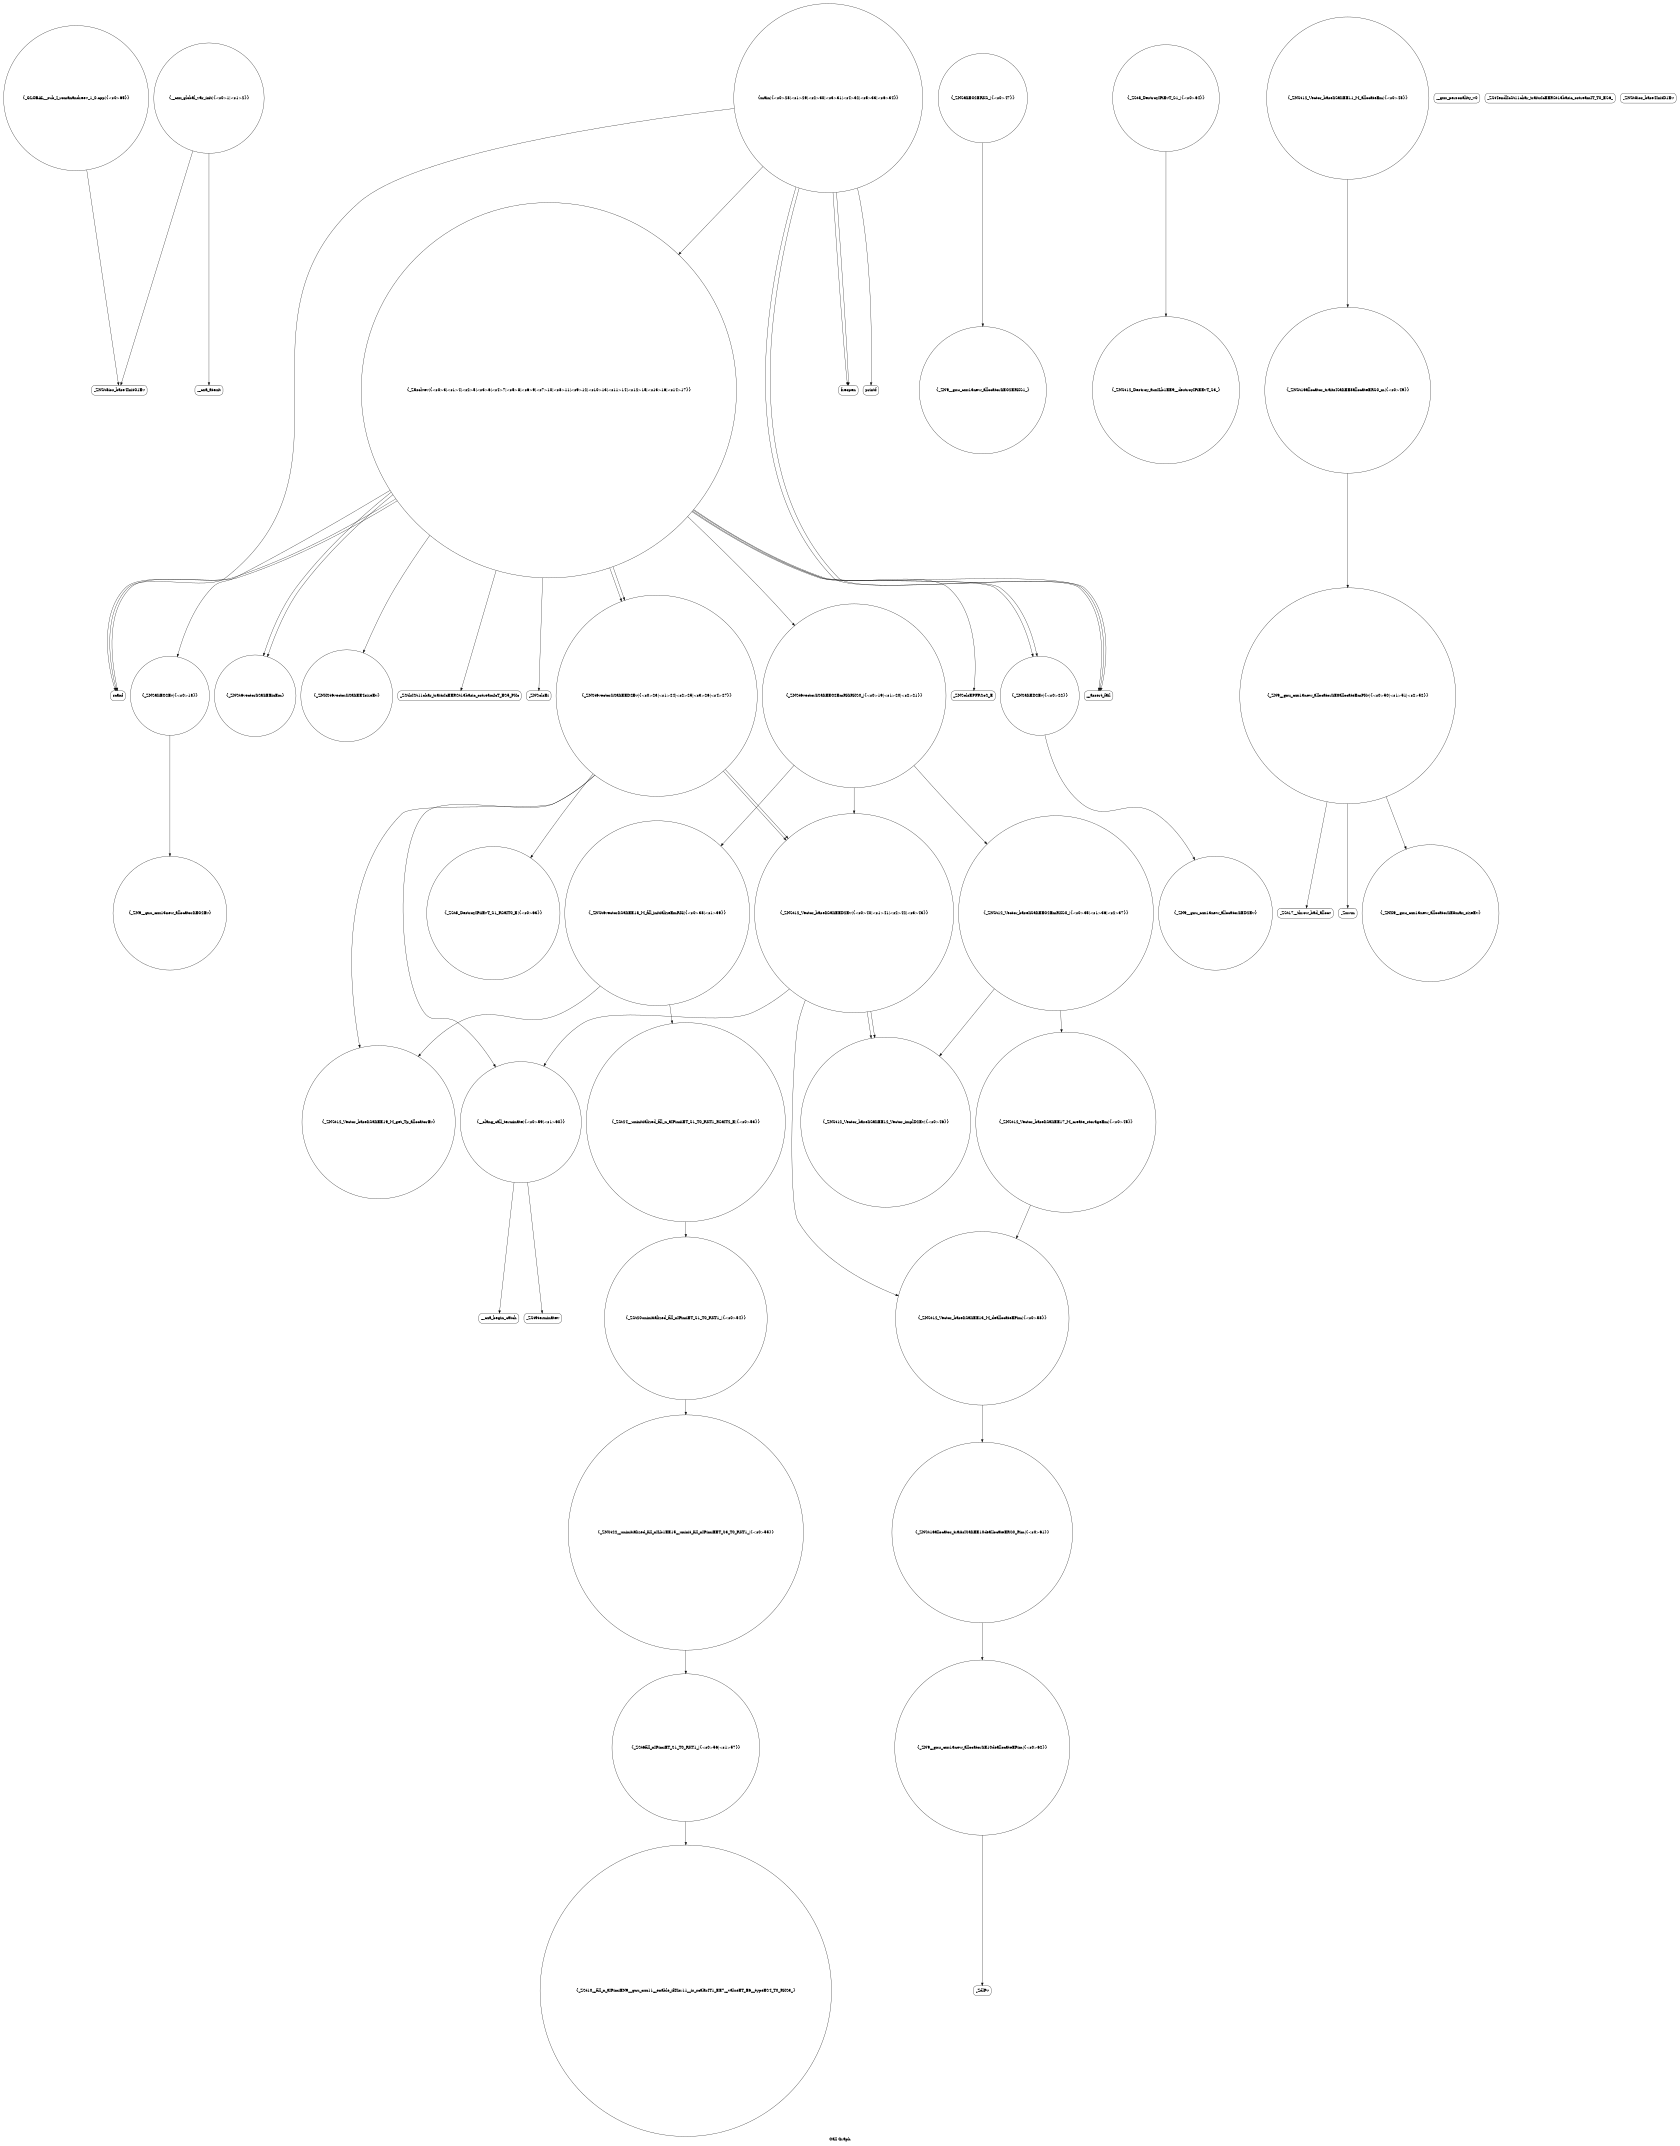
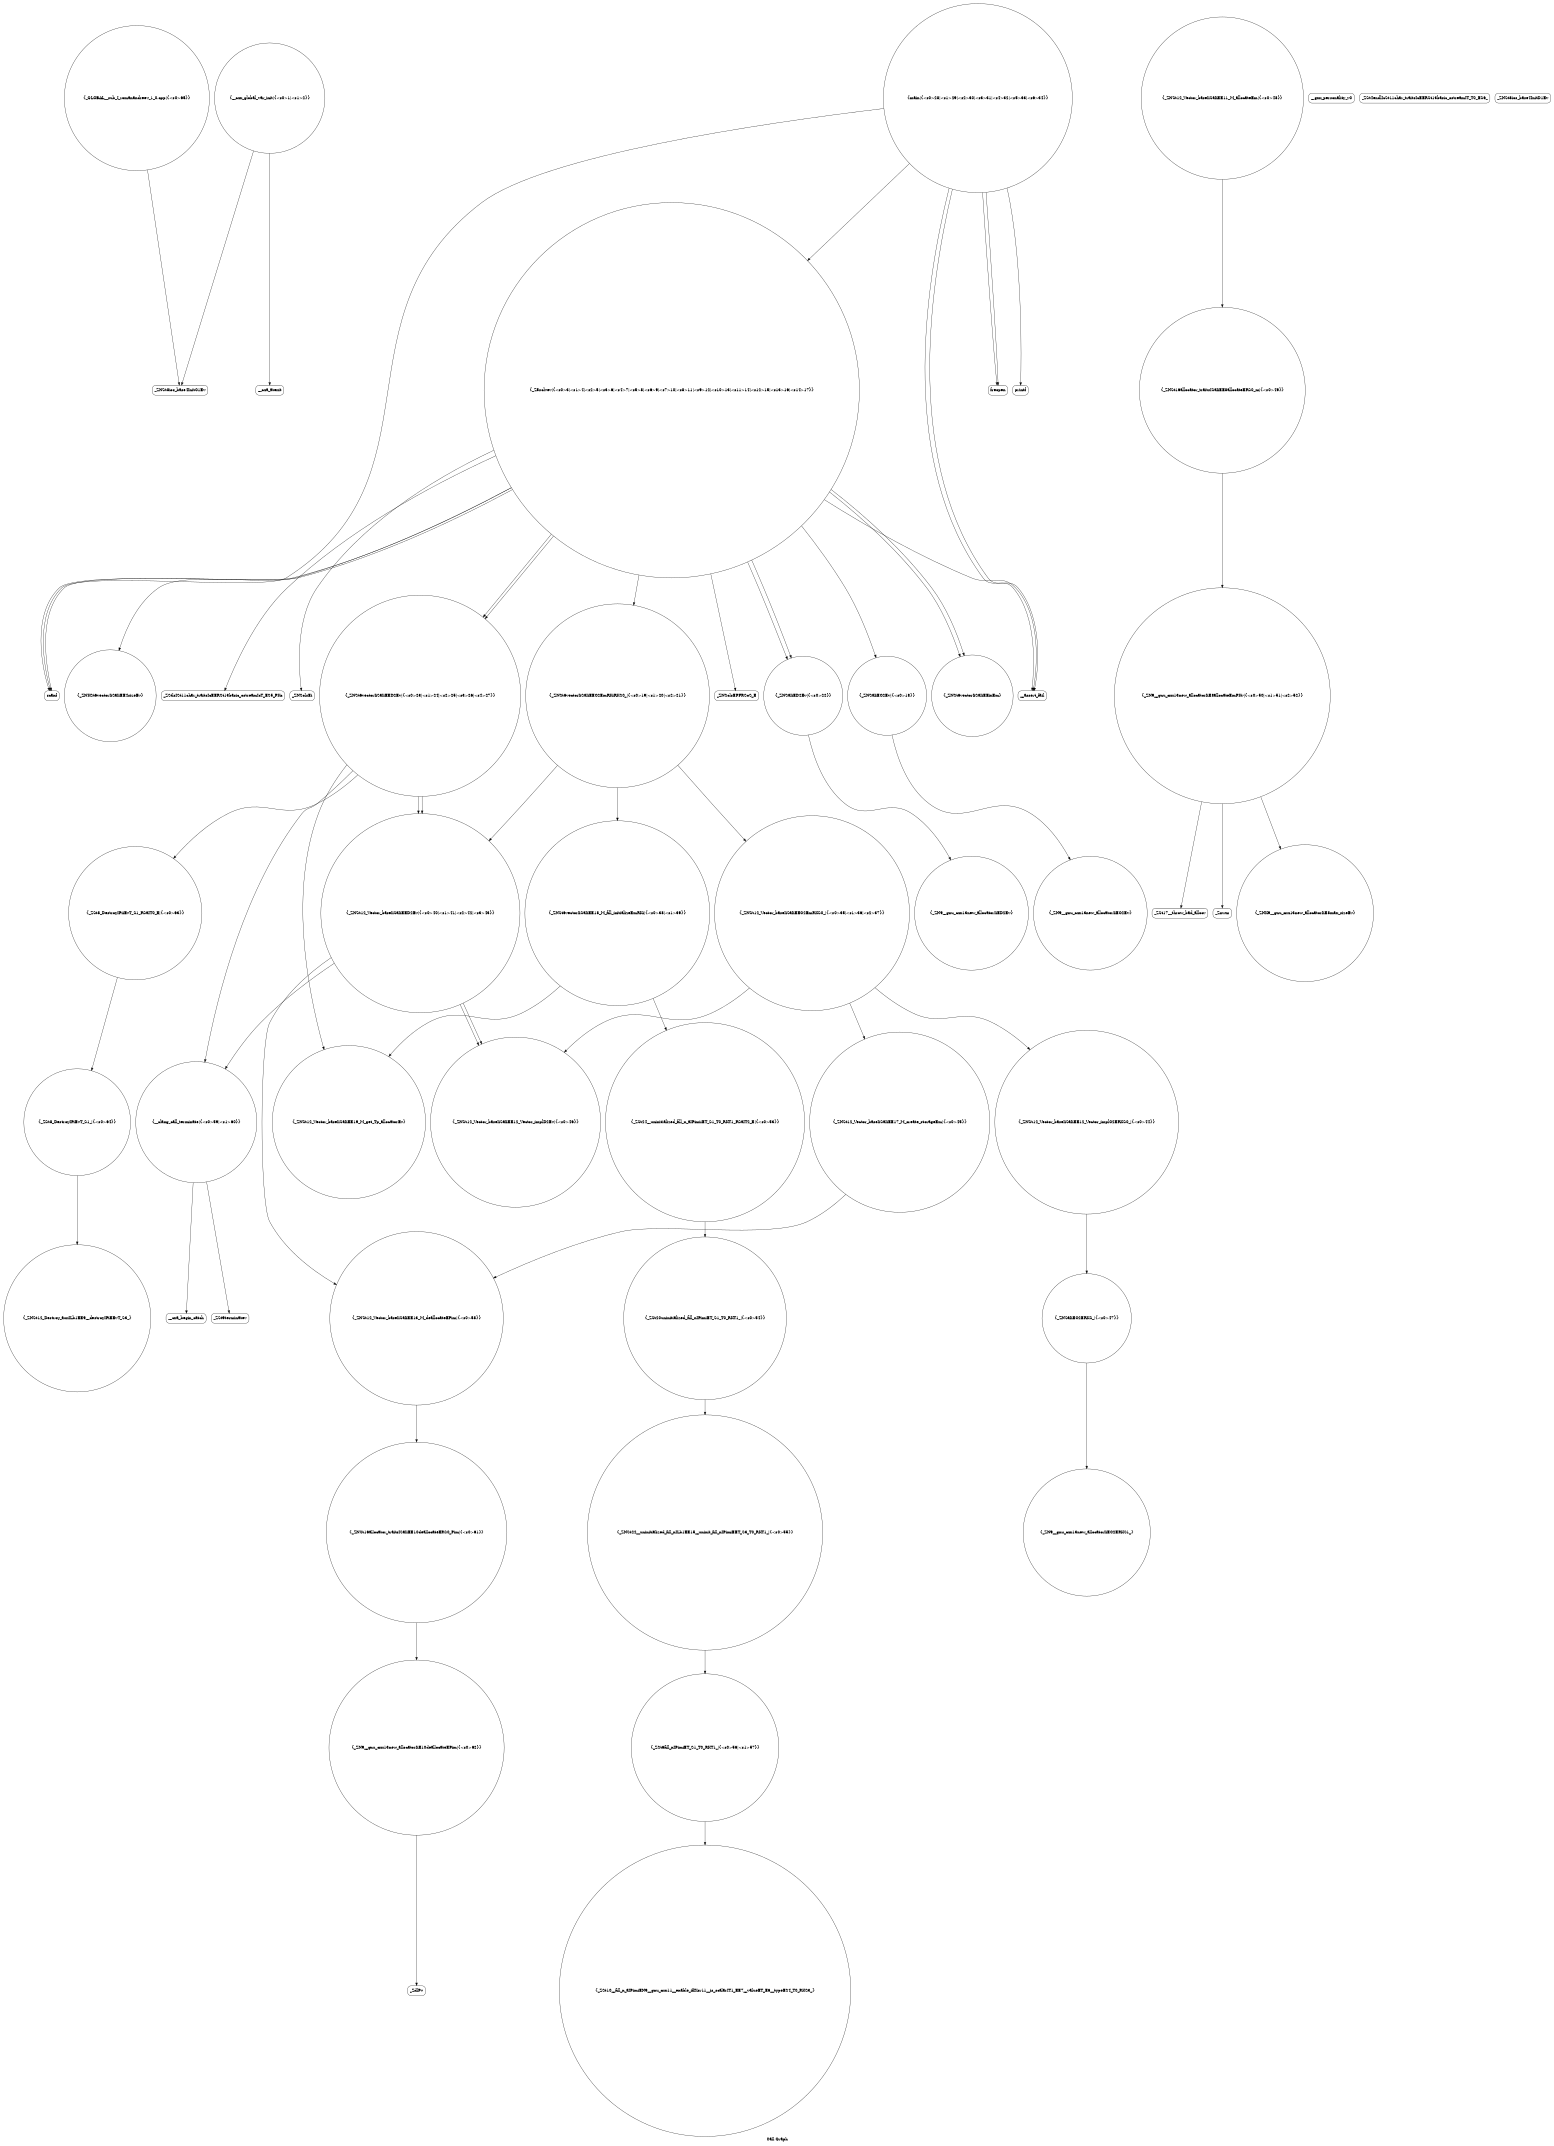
  digraph {
    label="Call Graph"
    node [shape=circle]
    edge [color=black tailport=s0]
    n1 [label="{__cxx_global_var_init|{<s0>1|<s1>2}}"]
    n2 [label="{_ZNSt8ios_base4InitC1Ev}" shape=Mrecord]
    n3 [label="{__cxa_atexit}" shape=Mrecord]
    n4 [label="{__clang_call_terminate|{<s0>59|<s1>60}}"]
    n5 [label="{__cxa_begin_catch}" shape=Mrecord]
    n6 [label="{_ZSt9terminatev}" shape=Mrecord]
    n7 [label="{_ZNSt6vectorIiSaIiEEC2EmRKiRKS0_|{<s0>19|<s1>20|<s2>21}}"]
    n8 [label="{_ZNSt12_Vector_baseIiSaIiEEC2EmRKS0_|{<s0>35|<s1>36|<s2>37}}"]
    n9 [label="{_ZNSt6vectorIiSaIiEE18_M_fill_initializeEmRKi|{<s0>38|<s1>39}}"]
    n10 [label="{_ZNSt12_Vector_baseIiSaIiEED2Ev|{<s0>40|<s1>41|<s2>42|<s3>43}}"]
    n11 [label="{_ZNSt12_Vector_baseIiSaIiEE12_Vector_implD2Ev|{<s0>46}}"]
+   n12 [label="{_ZNSt12_Vector_baseIiSaIiEE12_Vector_implC2ERKS0_|{<s0>44}}"]
    n13 [label="{_ZNSt12_Vector_baseIiSaIiEE17_M_create_storageEm|{<s0>45}}"]
    n14 [label="{_ZSt24__uninitialized_fill_n_aIPimiiET_S1_T0_RKT1_RSaIT2_E|{<s0>53}}"]
    n15 [label="{_ZNSt12_Vector_baseIiSaIiEE19_M_get_Tp_allocatorEv}"]
    n16 [label="{_ZNSt12_Vector_baseIiSaIiEE13_M_deallocateEPim|{<s0>58}}"]
    n17 [label="{_ZNSaIiEC2ERKS_|{<s0>47}}"]
    n18 [label="{_ZSt20uninitialized_fill_nIPimiET_S1_T0_RKT1_|{<s0>54}}"]
    n19 [label="{_ZNSt16allocator_traitsISaIiEE10deallocateERS0_Pim|{<s0>61}}"]
    n20 [label="{_ZSt8_DestroyIPiEvT_S1_|{<s0>64}}"]
    n21 [label="{_ZNSt12_Destroy_auxILb1EE9__destroyIPiEEvT_S3_}"]
    n22 [label="{_ZNSolsEPFRSoS_E}" shape=Mrecord]
    n23 [label="{_ZN9__gnu_cxx13new_allocatorIiEC2Ev}"]
    n24 [label="{_ZNSaIiED2Ev|{<s0>22}}"]
    n25 [label="{_ZN9__gnu_cxx13new_allocatorIiED2Ev}"]
    n26 [label="{_ZSt17__throw_bad_allocv}" shape=Mrecord]
    n27 [label="{_ZSt10__fill_n_aIPimiEN9__gnu_cxx11__enable_ifIXsr11__is_scalarIT1_EE7__valueET_E6__typeES4_T0_RKS3_}"]
    n28 [label="{_Z5solvev|{<s0>3|<s1>4|<s2>5|<s3>6|<s4>7|<s5>8|<s6>9|<s7>10|<s8>11|<s9>12|<s10>13|<s11>14|<s12>15|<s13>16|<s14>17}}"]
    n29 [label="{scanf}" shape=Mrecord]
    n30 [label="{_ZNSaIiEC2Ev|{<s0>18}}"]
    n31 [label="{_ZNSt6vectorIiSaIiEEixEm}"]
    n32 [label="{_ZNSt6vectorIiSaIiEED2Ev|{<s0>23|<s1>24|<s2>25|<s3>26|<s4>27}}"]
    n33 [label="{_ZNKSt6vectorIiSaIiEE4sizeEv}"]
    n34 [label="{_ZStlsISt11char_traitsIcEERSt13basic_ostreamIcT_ES5_PKc}" shape=Mrecord]
    n35 [label="{_ZNSolsEi}" shape=Mrecord]
    n36 [label="{__assert_fail}" shape=Mrecord]
    n37 [label="{_ZSt8_DestroyIPiiEvT_S1_RSaIT0_E|{<s0>63}}"]
    n38 [label="{_ZN9__gnu_cxx13new_allocatorIiE10deallocateEPim|{<s0>62}}"]
    n39 [label="{_ZdlPv}" shape=Mrecord]
    n40 [label="{main|{<s0>28|<s1>29|<s2>30|<s3>31|<s4>32|<s5>33|<s6>34}}"]
    n41 [label="{freopen}" shape=Mrecord]
    n42 [label="{printf}" shape=Mrecord]
    n43 [label="{_ZNSt16allocator_traitsISaIiEE8allocateERS0_m|{<s0>49}}"]
    n44 [label="{_ZN9__gnu_cxx13new_allocatorIiE8allocateEmPKv|{<s0>50|<s1>51|<s2>52}}"]
    n45 [label="{_Znwm}" shape=Mrecord]
    n46 [label="{_ZNK9__gnu_cxx13new_allocatorIiE8max_sizeEv}"]
    n47 [label="{_ZNSt22__uninitialized_fill_nILb1EE15__uninit_fill_nIPimiEET_S3_T0_RKT1_|{<s0>55}}"]
    n48 [label="{_ZSt6fill_nIPimiET_S1_T0_RKT1_|{<s0>56|<s1>57}}"]
    n49 [label="{__gxx_personality_v0}" shape=Mrecord]
    n50 [label="{_ZSt4endlIcSt11char_traitsIcEERSt13basic_ostreamIT_T0_ES6_}" shape=Mrecord]
    n51 [label="{_ZN9__gnu_cxx13new_allocatorIiEC2ERKS1_}"]
    n52 [label="{_ZNSt8ios_base4InitD1Ev}" shape=Mrecord]
    n53 [label="{_GLOBAL__sub_I_romanandreev_1_0.cpp|{<s0>65}}"]
    n54 [label="{_ZNSt12_Vector_baseIiSaIiEE11_M_allocateEm|{<s0>48}}"]
    n1 -> n2
    n1 -> n3 [tailport=s1]
    n4 -> n5
    n4 -> n6 [tailport=s1]
    n7 -> n8
    n7 -> n9 [tailport=s1]
    n7 -> n10 [tailport=s2]
    n8 -> n11 [tailport=s2]
+   n8 -> n12
    n8 -> n13 [tailport=s1]
    n9 -> n14 [tailport=s1]
    n9 -> n15
    n10 -> n4 [tailport=s3]
    n10 -> n11 [tailport=s1]
    n10 -> n11 [tailport=s2]
    n10 -> n16
+   n12 -> n17
    n13 -> n16
    n14 -> n18
    n16 -> n19
    n17 -> n51
    n18 -> n47
    n19 -> n38
    n20 -> n21
    n24 -> n25
    n28 -> n7 [tailport=s2]
    n28 -> n22 [tailport=s12]
    n28 -> n24 [tailport=s3]
    n28 -> n24 [tailport=s6]
    n28 -> n29
    n28 -> n29 [tailport=s4]
    n28 -> n30 [tailport=s1]
    n28 -> n31 [tailport=s5]
    n28 -> n31 [tailport=s9]
    n28 -> n32 [tailport=s7]
    n28 -> n32 [tailport=s14]
    n28 -> n33 [tailport=s8]
    n28 -> n34 [tailport=s10]
    n28 -> n35 [tailport=s11]
    n28 -> n36 [tailport=s13]
    n30 -> n23
    n32 -> n4 [tailport=s4]
    n32 -> n10 [tailport=s2]
    n32 -> n10 [tailport=s3]
    n32 -> n15
    n32 -> n37 [tailport=s1]
+   n37 -> n20
    n38 -> n39
    n40 -> n28 [tailport=s6]
    n40 -> n29 [tailport=s4]
    n40 -> n36 [tailport=s1]
    n40 -> n36 [tailport=s3]
    n40 -> n41
    n40 -> n41 [tailport=s2]
    n40 -> n42 [tailport=s5]
    n43 -> n44
    n44 -> n26 [tailport=s1]
    n44 -> n45 [tailport=s2]
    n44 -> n46
    n47 -> n48
    n48 -> n27 [tailport=s1]
    n53 -> n2
    n54 -> n43
  }
